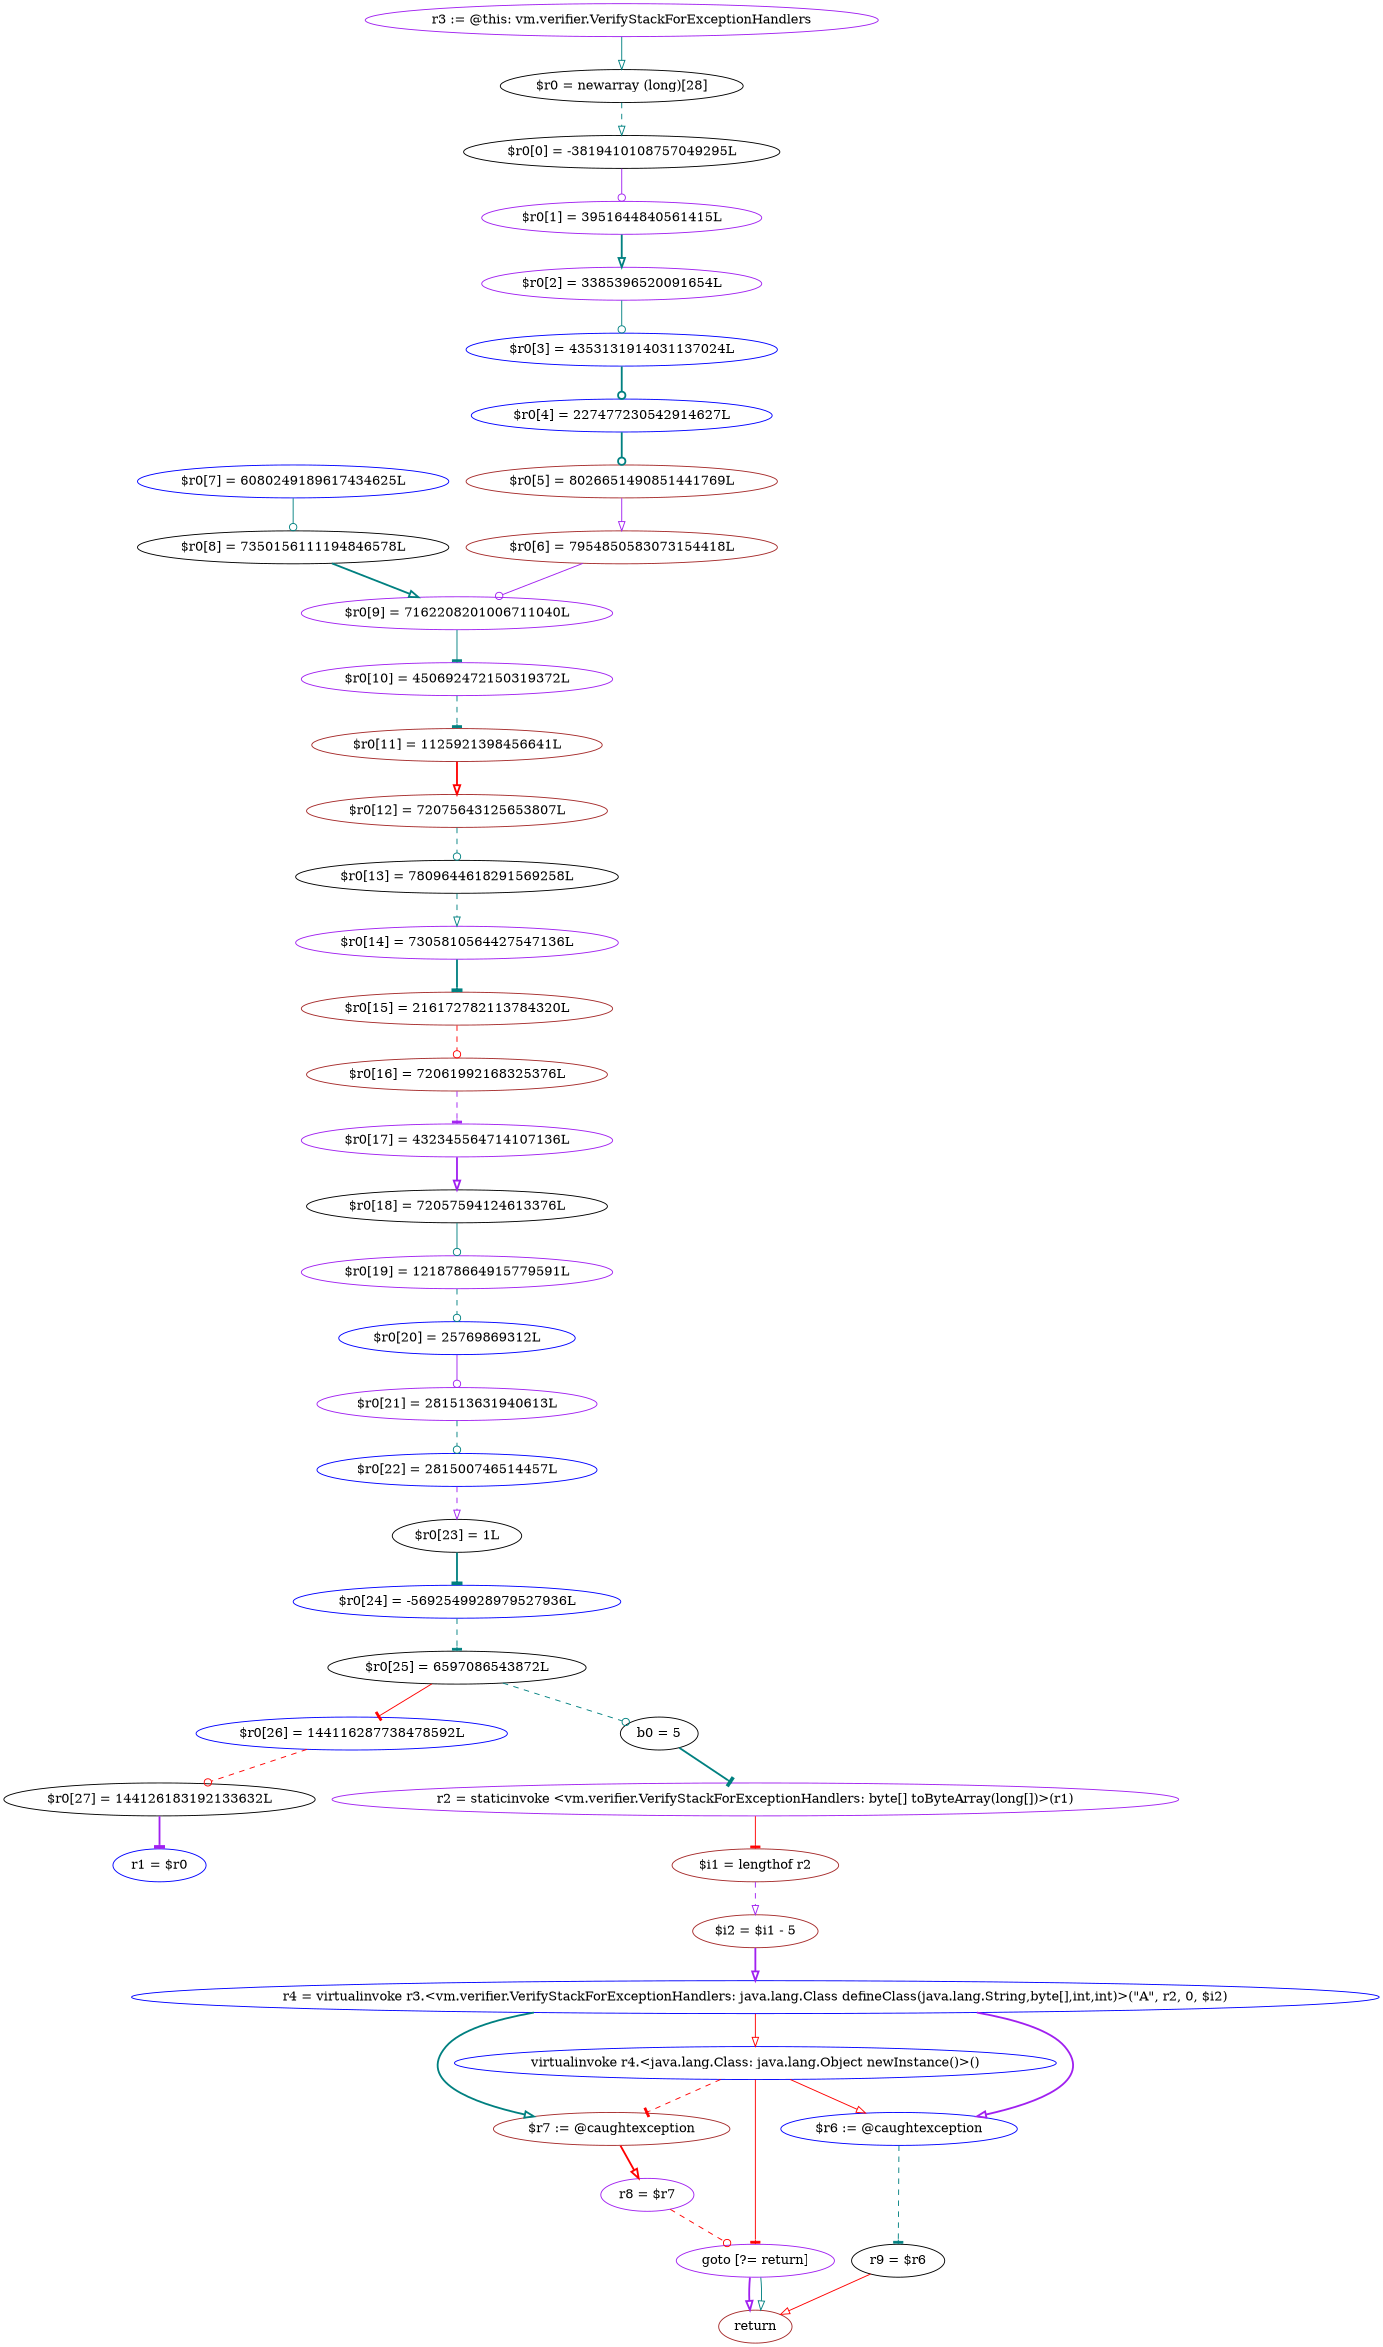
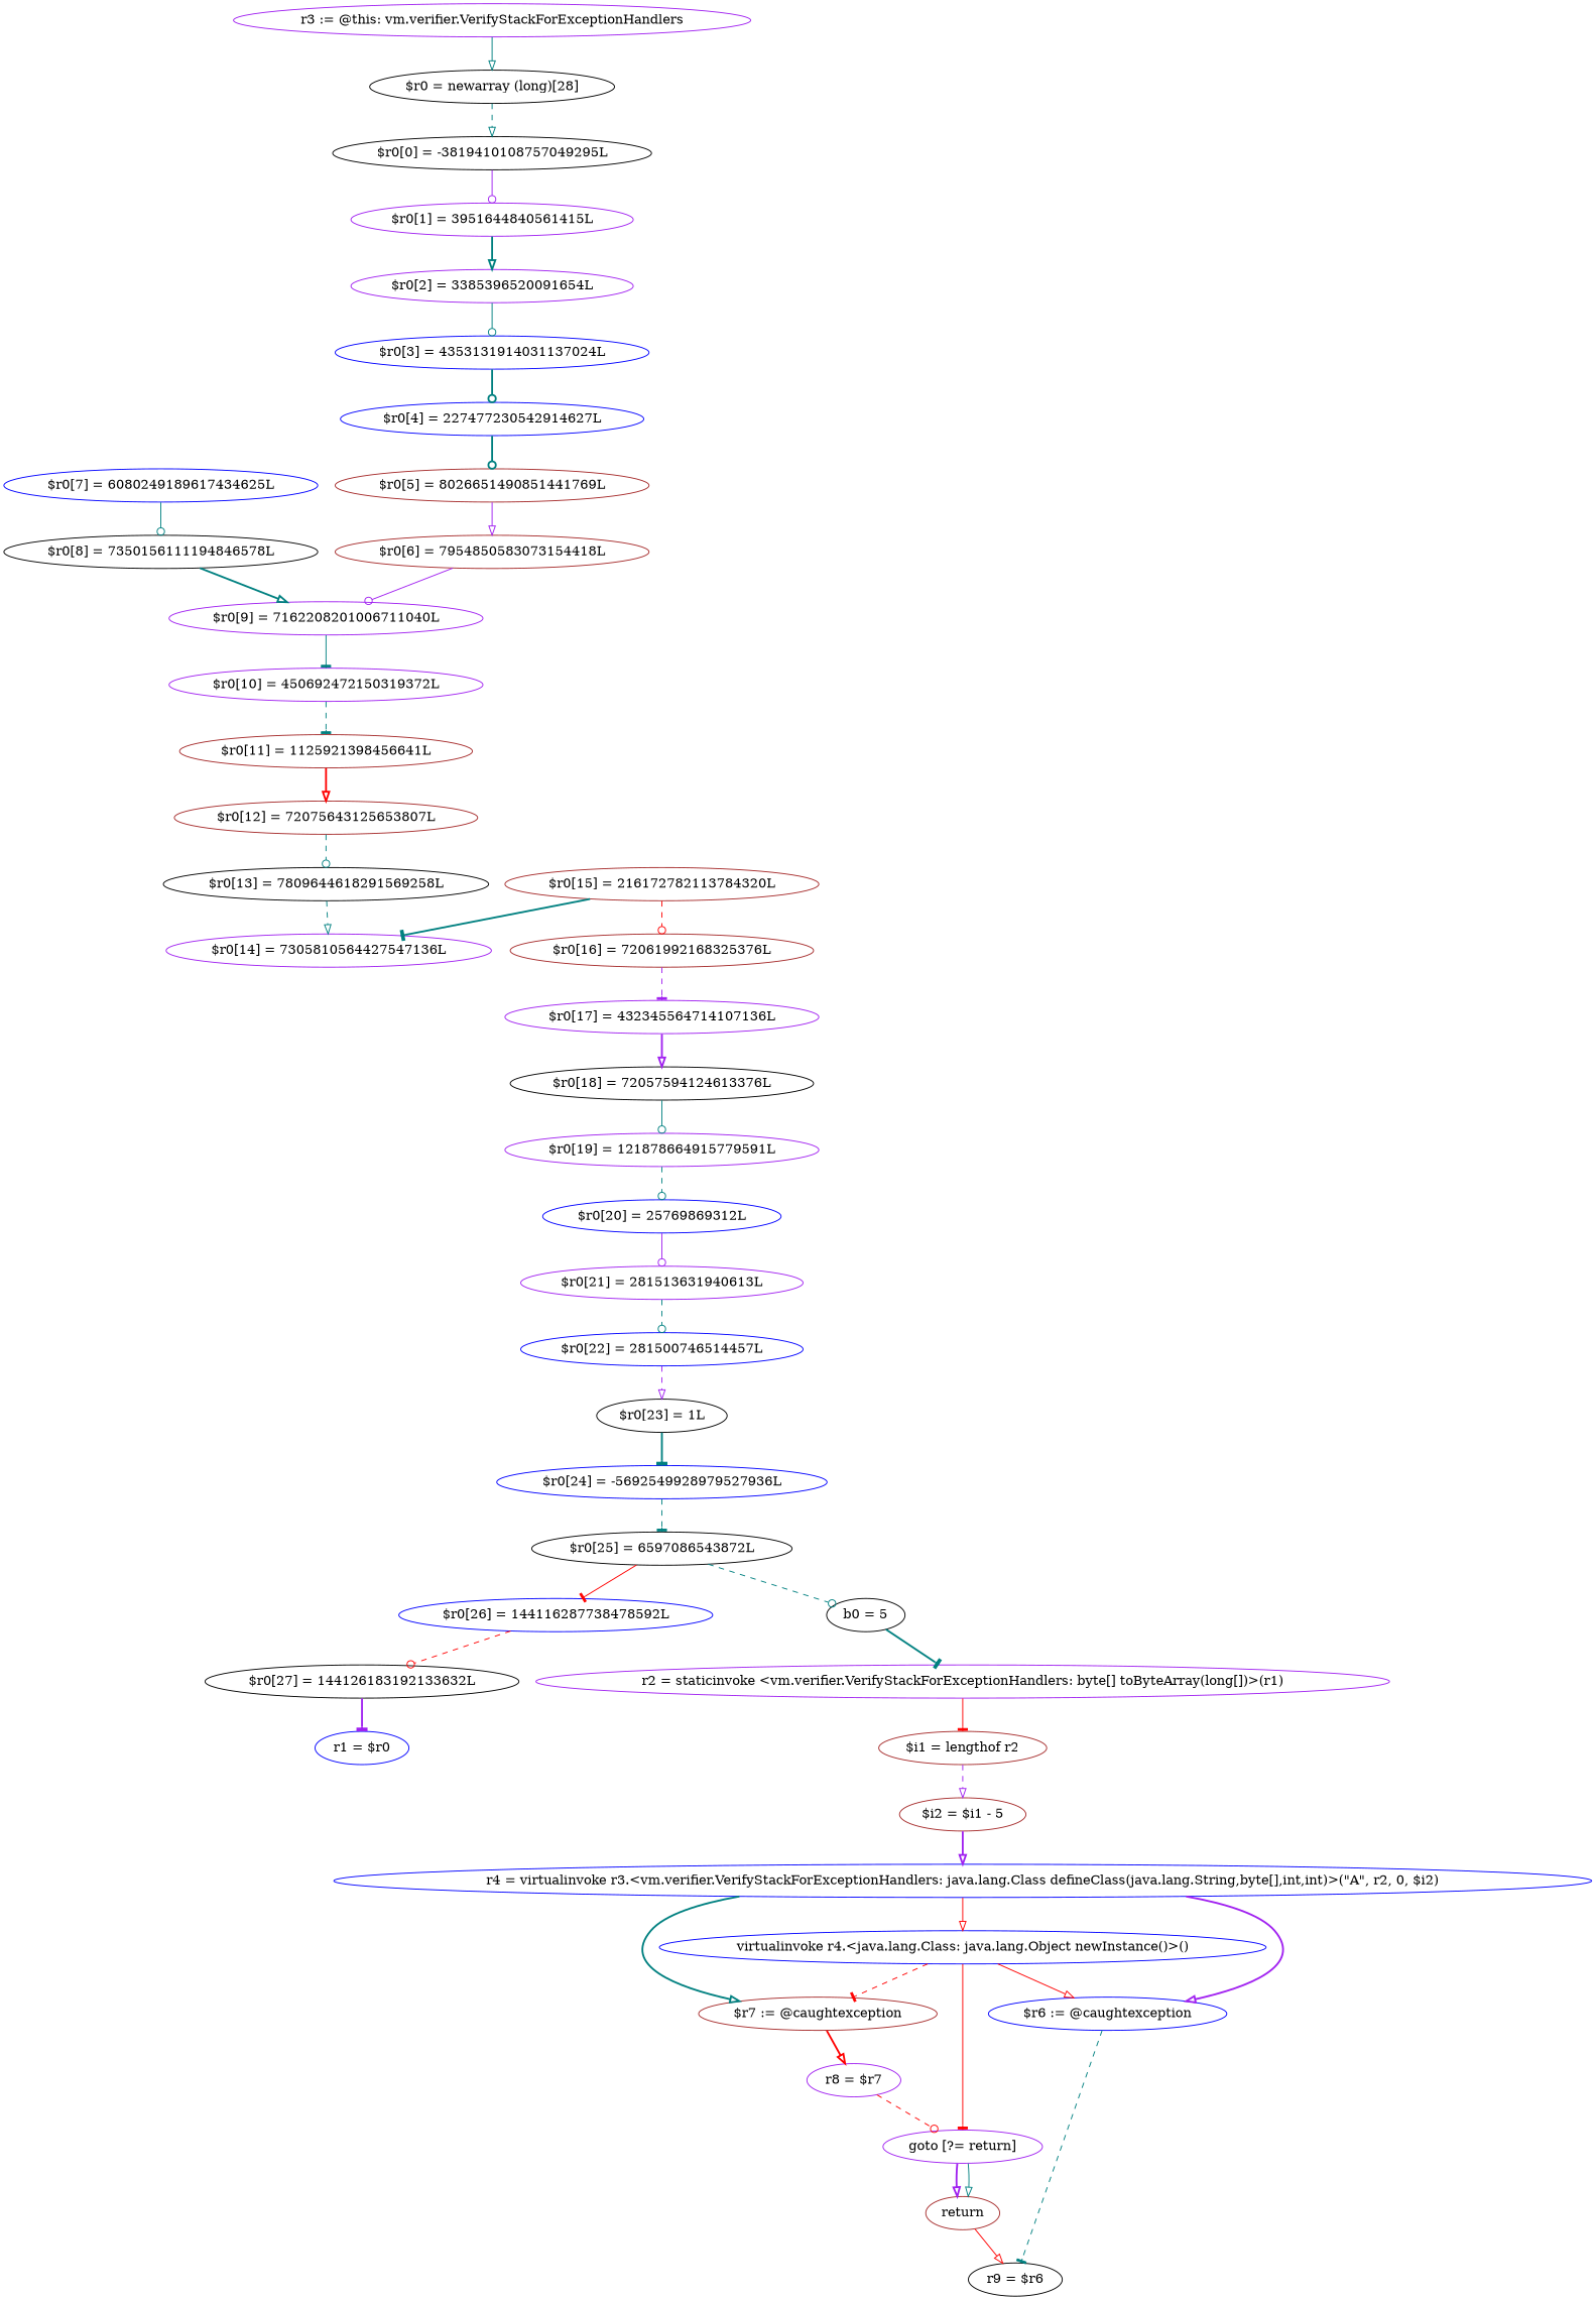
  digraph {
    node [color=purple]
    edge [arrowhead=onormal color=teal style=dashed]
    "$r0 = newarray (long)[28]" [color=black]
    "r3 := @this: vm.verifier.VerifyStackForExceptionHandlers"
    "$r0[0] = -3819410108757049295L" [color=black]
    "$r0[1] = 3951644840561415L"
    "$r0[2] = 3385396520091654L"
    "$r0[3] = 4353131914031137024L" [color=blue]
    "$r0[4] = 227477230542914627L" [color=blue]
    "$r0[5] = 8026651490851441769L" [color=brown]
    "$r0[6] = 7954850583073154418L" [color=brown]
    "$r0[9] = 7162208201006711040L"
    "$r0[7] = 6080249189617434625L" [color=blue]
    "$r0[8] = 7350156111194846578L" [color=black]
    "$r0[10] = 450692472150319372L"
    "$r0[11] = 1125921398456641L" [color=brown]
    "$r0[12] = 72075643125653807L" [color=brown]
    "$r0[13] = 7809644618291569258L" [color=black]
    "$r0[14] = 7305810564427547136L"
    "$r0[15] = 216172782113784320L" [color=brown]
    "$r0[16] = 72061992168325376L" [color=brown]
    "$r0[17] = 432345564714107136L"
    "$r0[18] = 72057594124613376L" [color=black]
    "$r0[19] = 121878664915779591L"
    "$r0[20] = 25769869312L" [color=blue]
    "$r0[21] = 281513631940613L"
    "$r0[22] = 281500746514457L" [color=blue]
    "$r0[23] = 1L" [color=black]
    "$r0[24] = -5692549928979527936L" [color=blue]
    "$r0[25] = 6597086543872L" [color=black]
    "$r0[26] = 144116287738478592L" [color=blue]
    "b0 = 5" [color=black]
    "$r0[27] = 144126183192133632L" [color=black]
    "r1 = $r0" [color=blue]
    "r2 = staticinvoke <vm.verifier.VerifyStackForExceptionHandlers: byte[] toByteArray(long[])>(r1)"
    "$i1 = lengthof r2" [color=brown]
    "$i2 = $i1 - 5" [color=brown]
    "r4 = virtualinvoke r3.<vm.verifier.VerifyStackForExceptionHandlers: java.lang.Class defineClass(java.lang.String,byte[],int,int)>(\"A\", r2, 0, $i2)" [color=blue]
    "virtualinvoke r4.<java.lang.Class: java.lang.Object newInstance()>()" [color=blue]
    "$r7 := @caughtexception" [color=brown]
    "$r6 := @caughtexception" [color=blue]
    "goto [?= return]"
    "r8 = $r7"
    "r9 = $r6" [color=black]
    return [color=brown]
    "$r0 = newarray (long)[28]" -> "$r0[0] = -3819410108757049295L"
    "r3 := @this: vm.verifier.VerifyStackForExceptionHandlers" -> "$r0 = newarray (long)[28]" [style=solid]
    "$r0[0] = -3819410108757049295L" -> "$r0[1] = 3951644840561415L" [arrowhead=odot color=purple style=solid]
    "$r0[1] = 3951644840561415L" -> "$r0[2] = 3385396520091654L" [style=bold]
    "$r0[2] = 3385396520091654L" -> "$r0[3] = 4353131914031137024L" [arrowhead=odot style=solid]
    "$r0[3] = 4353131914031137024L" -> "$r0[4] = 227477230542914627L" [arrowhead=odot style=bold]
    "$r0[4] = 227477230542914627L" -> "$r0[5] = 8026651490851441769L" [arrowhead=odot style=bold]
    "$r0[5] = 8026651490851441769L" -> "$r0[6] = 7954850583073154418L" [color=purple style=solid]
    "$r0[6] = 7954850583073154418L" -> "$r0[9] = 7162208201006711040L" [arrowhead=odot color=purple style=solid]
    "$r0[9] = 7162208201006711040L" -> "$r0[10] = 450692472150319372L" [arrowhead=tee style=solid]
    "$r0[7] = 6080249189617434625L" -> "$r0[8] = 7350156111194846578L" [arrowhead=odot style=solid]
    "$r0[8] = 7350156111194846578L" -> "$r0[9] = 7162208201006711040L" [style=bold]
    "$r0[10] = 450692472150319372L" -> "$r0[11] = 1125921398456641L" [arrowhead=tee]
    "$r0[11] = 1125921398456641L" -> "$r0[12] = 72075643125653807L" [color=red style=bold]
    "$r0[12] = 72075643125653807L" -> "$r0[13] = 7809644618291569258L" [arrowhead=odot]
    "$r0[13] = 7809644618291569258L" -> "$r0[14] = 7305810564427547136L"
-   "$r0[14] = 7305810564427547136L" -> "$r0[15] = 216172782113784320L" [arrowhead=tee style=bold]
+   "$r0[15] = 216172782113784320L" -> "$r0[14] = 7305810564427547136L" [arrowhead=tee style=bold]
    "$r0[15] = 216172782113784320L" -> "$r0[16] = 72061992168325376L" [arrowhead=odot color=red]
    "$r0[16] = 72061992168325376L" -> "$r0[17] = 432345564714107136L" [arrowhead=tee color=purple]
    "$r0[17] = 432345564714107136L" -> "$r0[18] = 72057594124613376L" [color=purple style=bold]
    "$r0[18] = 72057594124613376L" -> "$r0[19] = 121878664915779591L" [arrowhead=odot style=solid]
    "$r0[19] = 121878664915779591L" -> "$r0[20] = 25769869312L" [arrowhead=odot]
    "$r0[20] = 25769869312L" -> "$r0[21] = 281513631940613L" [arrowhead=odot color=purple style=solid]
    "$r0[21] = 281513631940613L" -> "$r0[22] = 281500746514457L" [arrowhead=odot]
    "$r0[22] = 281500746514457L" -> "$r0[23] = 1L" [color=purple]
    "$r0[23] = 1L" -> "$r0[24] = -5692549928979527936L" [arrowhead=tee style=bold]
    "$r0[24] = -5692549928979527936L" -> "$r0[25] = 6597086543872L" [arrowhead=tee]
    "$r0[25] = 6597086543872L" -> "$r0[26] = 144116287738478592L" [arrowhead=tee color=red style=solid]
    "$r0[25] = 6597086543872L" -> "b0 = 5" [arrowhead=odot]
    "$r0[26] = 144116287738478592L" -> "$r0[27] = 144126183192133632L" [arrowhead=odot color=red]
    "b0 = 5" -> "r2 = staticinvoke <vm.verifier.VerifyStackForExceptionHandlers: byte[] toByteArray(long[])>(r1)" [arrowhead=tee style=bold]
    "$r0[27] = 144126183192133632L" -> "r1 = $r0" [arrowhead=tee color=purple style=bold]
    "r2 = staticinvoke <vm.verifier.VerifyStackForExceptionHandlers: byte[] toByteArray(long[])>(r1)" -> "$i1 = lengthof r2" [arrowhead=tee color=red style=solid]
    "$i1 = lengthof r2" -> "$i2 = $i1 - 5" [color=purple]
    "$i2 = $i1 - 5" -> "r4 = virtualinvoke r3.<vm.verifier.VerifyStackForExceptionHandlers: java.lang.Class defineClass(java.lang.String,byte[],int,int)>(\"A\", r2, 0, $i2)" [color=purple style=bold]
    "r4 = virtualinvoke r3.<vm.verifier.VerifyStackForExceptionHandlers: java.lang.Class defineClass(java.lang.String,byte[],int,int)>(\"A\", r2, 0, $i2)" -> "virtualinvoke r4.<java.lang.Class: java.lang.Object newInstance()>()" [color=red style=solid]
    "r4 = virtualinvoke r3.<vm.verifier.VerifyStackForExceptionHandlers: java.lang.Class defineClass(java.lang.String,byte[],int,int)>(\"A\", r2, 0, $i2)" -> "$r7 := @caughtexception" [style=bold]
    "r4 = virtualinvoke r3.<vm.verifier.VerifyStackForExceptionHandlers: java.lang.Class defineClass(java.lang.String,byte[],int,int)>(\"A\", r2, 0, $i2)" -> "$r6 := @caughtexception" [color=purple style=bold]
    "virtualinvoke r4.<java.lang.Class: java.lang.Object newInstance()>()" -> "$r7 := @caughtexception" [arrowhead=tee color=red]
    "virtualinvoke r4.<java.lang.Class: java.lang.Object newInstance()>()" -> "$r6 := @caughtexception" [color=red style=solid]
    "virtualinvoke r4.<java.lang.Class: java.lang.Object newInstance()>()" -> "goto [?= return]" [arrowhead=tee color=red style=solid]
    "$r7 := @caughtexception" -> "r8 = $r7" [color=red style=bold]
    "$r6 := @caughtexception" -> "r9 = $r6" [arrowhead=tee]
    "goto [?= return]" -> return [color=purple style=bold]
    "goto [?= return]" -> return [style=solid]
    "r8 = $r7" -> "goto [?= return]" [arrowhead=odot color=red]
-   "r9 = $r6" -> return [color=red style=solid]
+   return -> "r9 = $r6" [color=red style=solid]
  }
